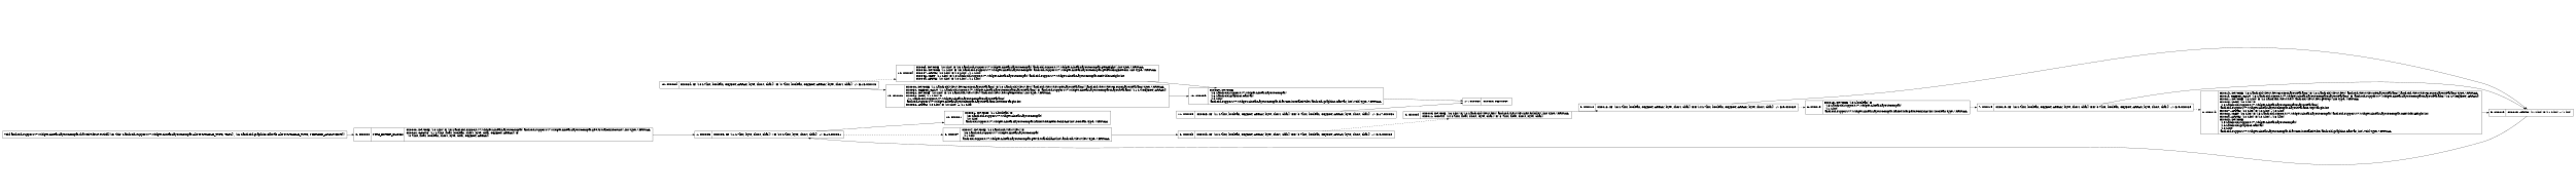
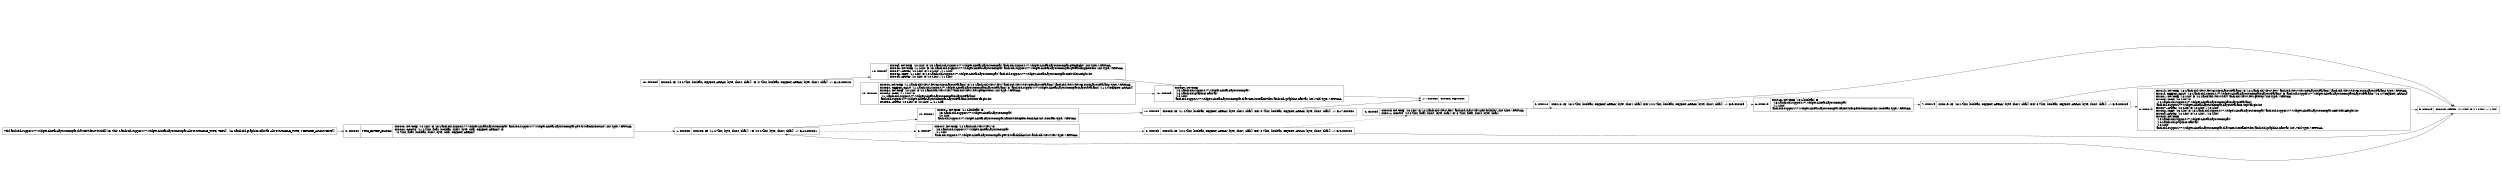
  digraph {
    rankdir=LR
    node [shape=record]
    n1 [label="{0\:\ 0x0000|MTH_ENTER_BLOCK\l|0x0000: INVOKE  (r0 I:int) = (r5 I:android.support.v7.widget.LinearLayoutCompat) android.support.v7.widget.LinearLayoutCompat.getVirtualChildCount():int type: VIRTUAL \l0x0004: CONST  (r1 I:?[int, float, boolean, short, byte, char, OBJECT, ARRAY]) = \l  (0 ?[int, float, boolean, short, byte, char, OBJECT, ARRAY])\l \l}"]
    n2 [label="{1\:\ 0x0005|0x0005: IF  (r1 I:?[int, byte, short, char]) \>= (r0 I:?[int, byte, short, char])  \-\> B:10:0x0031 \l}"]
    n3 [label="{2\:\ 0x0007|0x0007: INVOKE  (r2 I:android.view.View) = \l  (r5 I:android.support.v7.widget.LinearLayoutCompat)\l  (r1 I:int)\l android.support.v7.widget.LinearLayoutCompat.getVirtualChildAt(int):android.view.View type: VIRTUAL \l}"]
    n4 [label="{10\:\ 0x0031|0x0031: INVOKE  (r1 I:boolean) = \l  (r5 I:android.support.v7.widget.LinearLayoutCompat)\l  (r0 I:int)\l android.support.v7.widget.LinearLayoutCompat.hasDividerBeforeChildAt(int):boolean type: VIRTUAL \l}"]
    n5 [label="{3\:\ 0x000b|0x000b: IF  (r2 I:?[int, boolean, OBJECT, ARRAY, byte, short, char]) == (0 ?[int, boolean, OBJECT, ARRAY, byte, short, char])  \-\> B:9:0x002e \l}"]
    n6 [label="{11\:\ 0x0035|0x0035: IF  (r1 I:?[int, boolean, OBJECT, ARRAY, byte, short, char]) == (0 ?[int, boolean, OBJECT, ARRAY, byte, short, char])  \-\> B:17:0x005c \l}"]
    n7 [label="{4\:\ 0x000d|0x000d: INVOKE  (r3 I:int) = (r2 I:android.view.View) android.view.View.getVisibility():int type: VIRTUAL \l0x0011: CONST  (r4 I:?[int, float, short, byte, char]) = (8 ?[int, float, short, byte, char]) \l}"]
    n8 [label="{9\:\ 0x002e|0x002e: ARITH  (r1 I:int) = (r1 I:int) + (1 int) \l}"]
    n9 [label="{5\:\ 0x0013|0x0013: IF  (r3 I:?[int, boolean, OBJECT, ARRAY, byte, short, char]) == (r4 I:?[int, boolean, OBJECT, ARRAY, byte, short, char])  \-\> B:9:0x002e \l}"]
    n10 [label="{6\:\ 0x0015|0x0015: INVOKE  (r3 I:boolean) = \l  (r5 I:android.support.v7.widget.LinearLayoutCompat)\l  (r1 I:int)\l android.support.v7.widget.LinearLayoutCompat.hasDividerBeforeChildAt(int):boolean type: VIRTUAL \l}"]
    n11 [label="{7\:\ 0x0019|0x0019: IF  (r3 I:?[int, boolean, OBJECT, ARRAY, byte, short, char]) == (0 ?[int, boolean, OBJECT, ARRAY, byte, short, char])  \-\> B:9:0x002e \l}"]
    n12 [label="{8\:\ 0x001b|0x001b: INVOKE  (r3 I:android.view.ViewGroup$LayoutParams) = (r2 I:android.view.View) android.view.View.getLayoutParams():android.view.ViewGroup$LayoutParams type: VIRTUAL \l0x001f: CHECK_CAST  (r3 I:android.support.v7.widget.LinearLayoutCompat$LayoutParams) = (android.support.v7.widget.LinearLayoutCompat$LayoutParams) (r3 I:?[OBJECT, ARRAY]) \l0x0021: INVOKE  (r2 I:int) = (r2 I:android.view.View) android.view.View.getTop():int type: VIRTUAL \l0x0025: IGET  (r3 I:int) = \l  (r3 I:android.support.v7.widget.LinearLayoutCompat$LayoutParams)\l android.support.v7.widget.LinearLayoutCompat.LayoutParams.topMargin int \l0x0027: ARITH  (r2 I:int) = (r2 I:int) \- (r3 I:int) \l0x0028: IGET  (r3 I:int) = (r5 I:android.support.v7.widget.LinearLayoutCompat) android.support.v7.widget.LinearLayoutCompat.mDividerHeight int \l0x002a: ARITH  (r2 I:int) = (r2 I:int) \- (r3 I:int) \l0x002b: INVOKE  \l  (r5 I:android.support.v7.widget.LinearLayoutCompat)\l  (r6 I:android.graphics.Canvas)\l  (r2 I:int)\l android.support.v7.widget.LinearLayoutCompat.drawHorizontalDivider(android.graphics.Canvas, int):void type: VIRTUAL \l}"]
    n13 [label="{17\:\ 0x005c|0x005c: RETURN   \l}"]
    n14 [label="{13\:\ 0x003d|0x003d: IF  (r0 I:?[int, boolean, OBJECT, ARRAY, byte, short, char]) != (0 ?[int, boolean, OBJECT, ARRAY, byte, short, char])  \-\> B:15:0x004c \l}"]
    n15 [label="{14\:\ 0x003f|0x003f: INVOKE  (r0 I:int) = (r5 I:android.support.v7.widget.LinearLayoutCompat) android.support.v7.widget.LinearLayoutCompat.getHeight():int type: VIRTUAL \l0x0043: INVOKE  (r1 I:int) = (r5 I:android.support.v7.widget.LinearLayoutCompat) android.support.v7.widget.LinearLayoutCompat.getPaddingBottom():int type: VIRTUAL \l0x0047: ARITH  (r0 I:int) = (r0 I:int) \- (r1 I:int) \l0x0048: IGET  (r1 I:int) = (r5 I:android.support.v7.widget.LinearLayoutCompat) android.support.v7.widget.LinearLayoutCompat.mDividerHeight int \l0x004a: ARITH  (r0 I:int) = (r0 I:int) \- (r1 I:int) \l}"]
    n16 [label="{15\:\ 0x004c|0x004c: INVOKE  (r1 I:android.view.ViewGroup$LayoutParams) = (r0 I:android.view.View) android.view.View.getLayoutParams():android.view.ViewGroup$LayoutParams type: VIRTUAL \l0x0050: CHECK_CAST  (r1 I:android.support.v7.widget.LinearLayoutCompat$LayoutParams) = (android.support.v7.widget.LinearLayoutCompat$LayoutParams) (r1 I:?[OBJECT, ARRAY]) \l0x0052: INVOKE  (r0 I:int) = (r0 I:android.view.View) android.view.View.getBottom():int type: VIRTUAL \l0x0056: IGET  (r1 I:int) = \l  (r1 I:android.support.v7.widget.LinearLayoutCompat$LayoutParams)\l android.support.v7.widget.LinearLayoutCompat.LayoutParams.bottomMargin int \l0x0058: ARITH  (r0 I:int) = (r0 I:int) + (r1 I:int) \l}"]
    n17 [label="{16\:\ 0x0059|0x0059: INVOKE  \l  (r5 I:android.support.v7.widget.LinearLayoutCompat)\l  (r6 I:android.graphics.Canvas)\l  (r0 I:int)\l android.support.v7.widget.LinearLayoutCompat.drawHorizontalDivider(android.graphics.Canvas, int):void type: VIRTUAL \l}"]
    n18 [label="{void android.support.v7.widget.LinearLayoutCompat.drawDividersVertical((r5 'this' I:android.support.v7.widget.LinearLayoutCompat A[IMMUTABLE_TYPE, THIS]), (r6 I:android.graphics.Canvas A[IMMUTABLE_TYPE, METHOD_ARGUMENT])) }"]
    n1 -> n2
    n2 -> n3 [style=dashed]
    n2 -> n4
    n3 -> n5
+   n4 -> n6
    n5 -> n7 [style=dashed]
+   n5 -> n8
    n6 -> n13
    n7 -> n9
    n8 -> n2
    n9 -> n8
    n9 -> n10 [style=dashed]
    n10 -> n11
    n11 -> n8
    n11 -> n12 [style=dashed]
    n12 -> n8
-   n14 -> n15 [style=dashed]
-   n14 -> n16
+   n14 -> n15 [style=solid]
    n15 -> n17
    n16 -> n17
    n17 -> n13
    n18 -> n1
  }
